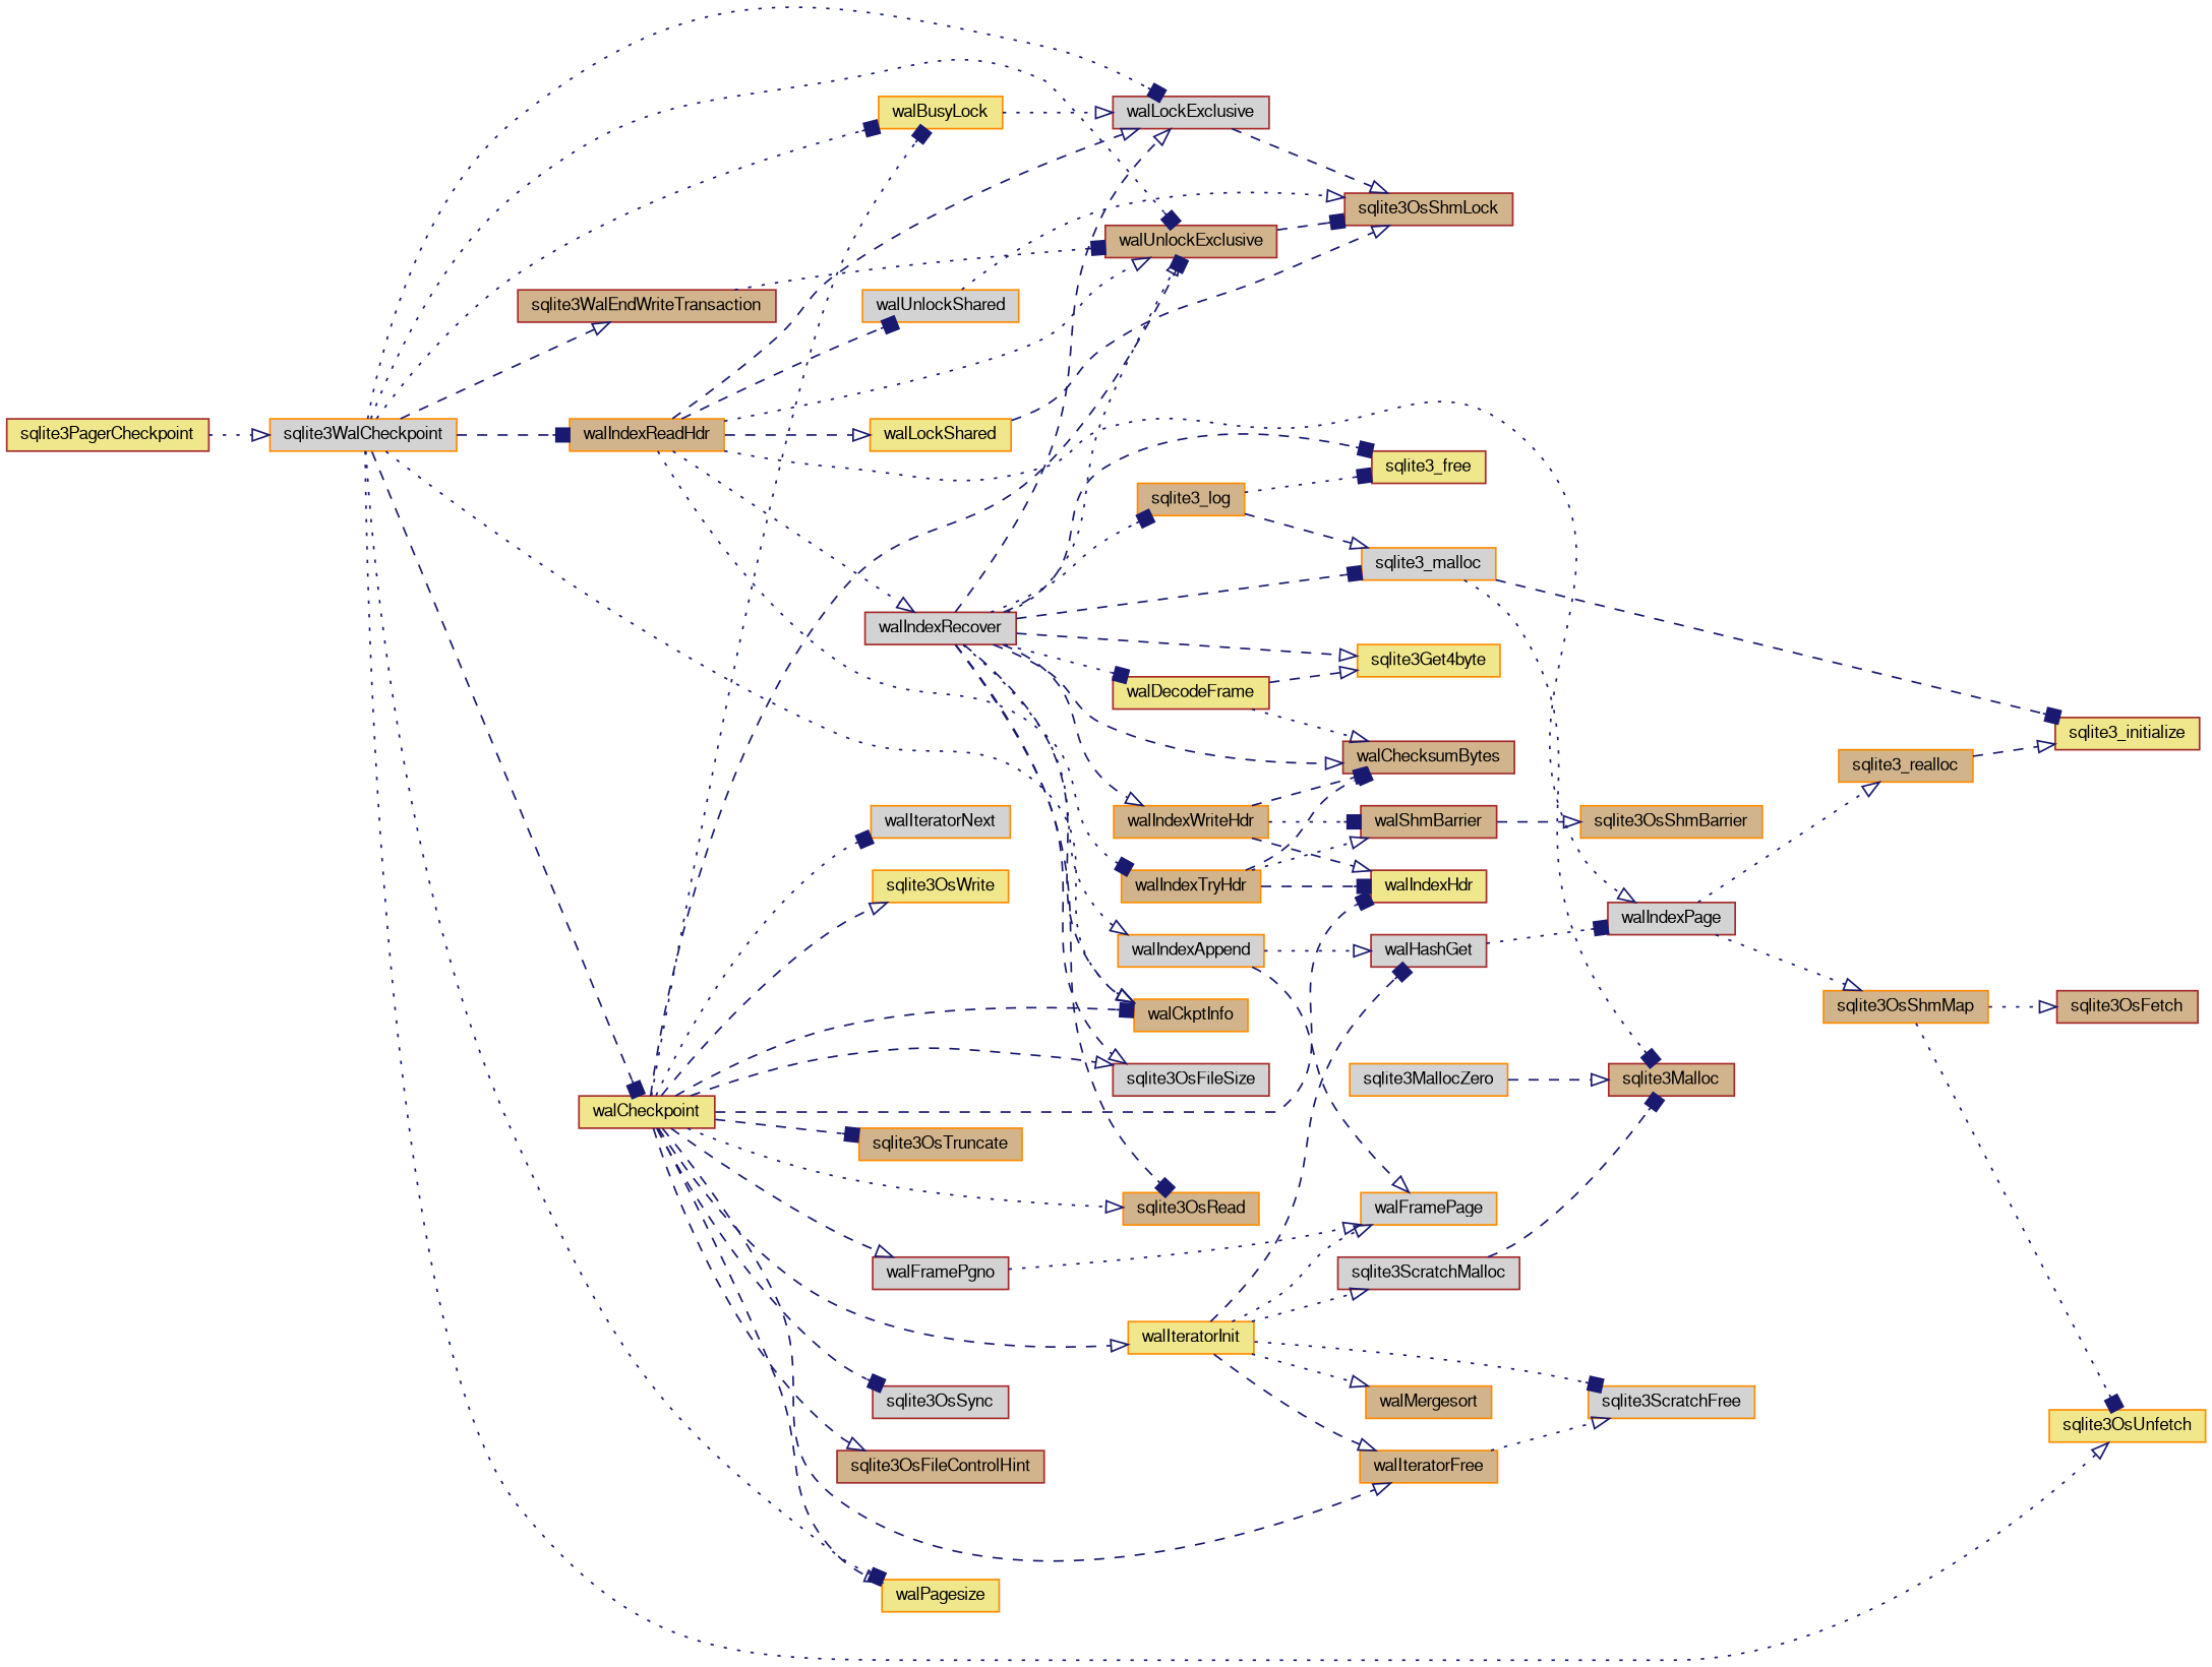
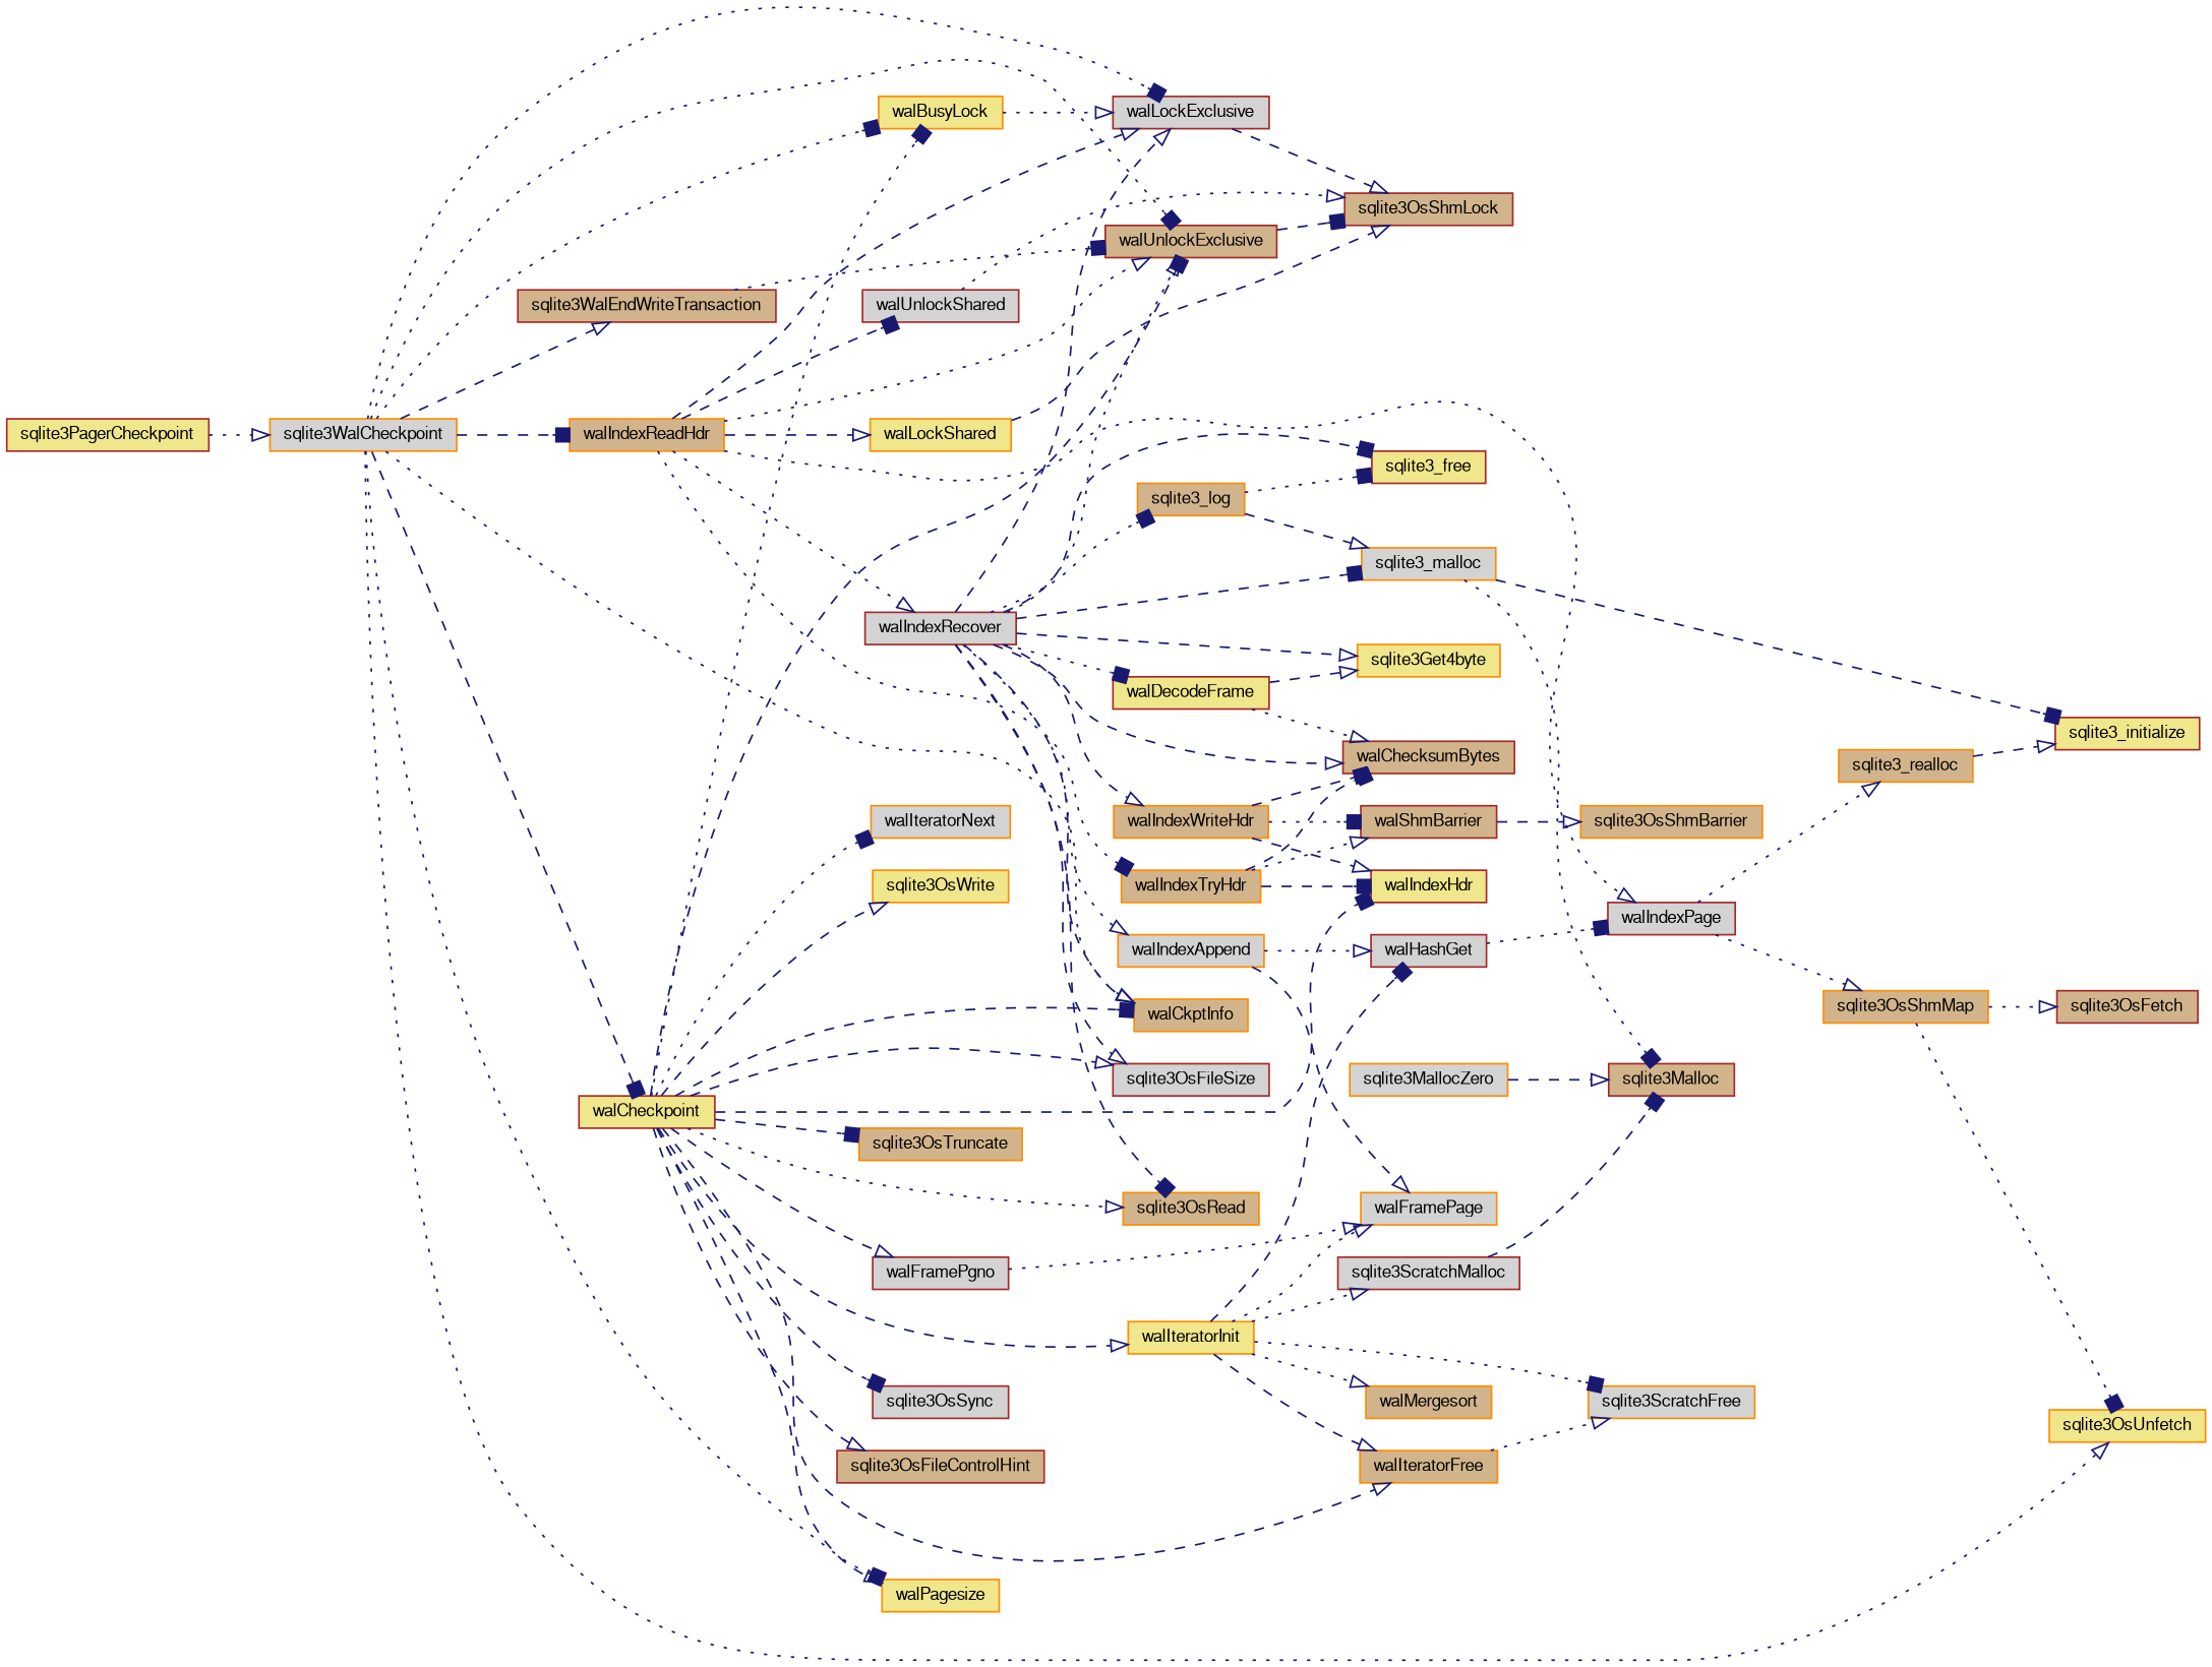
  digraph {
    rankdir=LR
    node [color=darkorange fillcolor=tan fontname=FreeSans fontsize=10 shape=record style=filled]
    edge [arrowhead=onormal color=midnightblue fontname=FreeSans fontsize=10 labelfontname=FreeSans labelfontsize=10 style=dashed]
    n1 [color=brown fillcolor=khaki fontcolor=black height=0.2 label=sqlite3PagerCheckpoint width=0.4]
    n2 [fillcolor=lightgrey height=0.2 label=sqlite3WalCheckpoint width=0.4]
    n3 [color=brown fillcolor=lightgrey height=0.2 label=walLockExclusive width=0.4]
    n4 [fillcolor=khaki height=0.2 label=walBusyLock width=0.4]
    n5 [height=0.2 label=walIndexReadHdr width=0.4]
    n6 [fillcolor=khaki height=0.2 label=sqlite3OsUnfetch width=0.4]
    n7 [height=0.2 label=walCkptInfo width=0.4]
    n8 [color=brown height=0.2 label=walUnlockExclusive width=0.4]
    n9 [fillcolor=khaki height=0.2 label=walPagesize width=0.4]
    n10 [color=brown fillcolor=khaki height=0.2 label=walCheckpoint width=0.4]
    n11 [color=brown height=0.2 label=sqlite3WalEndWriteTransaction width=0.4]
    n12 [color=brown height=0.2 label=sqlite3OsShmLock width=0.4]
    n13 [color=brown fillcolor=lightgrey height=0.2 label=walIndexPage width=0.4]
    n14 [height=0.2 label=walIndexTryHdr width=0.4]
    n15 [fillcolor=khaki height=0.2 label=walLockShared width=0.4]
-   n16 [fillcolor=lightgrey height=0.2 label=walUnlockShared width=0.4]
+   n16 [color=brown fillcolor=lightgrey height=0.2 label=walUnlockShared width=0.4]
    n17 [color=brown fillcolor=lightgrey height=0.2 label=walIndexRecover width=0.4]
    n18 [color=brown fillcolor=khaki height=0.2 label=walIndexHdr width=0.4]
    n19 [color=brown fillcolor=lightgrey height=0.2 label=sqlite3OsFileSize width=0.4]
    n20 [height=0.2 label=sqlite3OsRead width=0.4]
    n21 [fillcolor=khaki height=0.2 label=walIteratorInit width=0.4]
    n22 [height=0.2 label=walIteratorFree width=0.4]
    n23 [color=brown fillcolor=lightgrey height=0.2 label=sqlite3OsSync width=0.4]
    n24 [color=brown height=0.2 label=sqlite3OsFileControlHint width=0.4]
    n25 [fillcolor=lightgrey height=0.2 label=walIteratorNext width=0.4]
    n26 [color=brown fillcolor=lightgrey height=0.2 label=walFramePgno width=0.4]
    n27 [fillcolor=khaki height=0.2 label=sqlite3OsWrite width=0.4]
    n28 [height=0.2 label=sqlite3OsTruncate width=0.4]
    n29 [height=0.2 label=sqlite3_realloc width=0.4]
    n30 [height=0.2 label=sqlite3OsShmMap width=0.4]
    n31 [color=brown height=0.2 label=walShmBarrier width=0.4]
    n32 [color=brown height=0.2 label=walChecksumBytes width=0.4]
    n33 [color=brown fillcolor=khaki height=0.2 label=sqlite3_free width=0.4]
    n34 [fillcolor=khaki height=0.2 label=sqlite3Get4byte width=0.4]
    n35 [fillcolor=lightgrey height=0.2 label=sqlite3_malloc width=0.4]
    n36 [color=brown fillcolor=khaki height=0.2 label=walDecodeFrame width=0.4]
    n37 [fillcolor=lightgrey height=0.2 label=walIndexAppend width=0.4]
    n38 [height=0.2 label=walIndexWriteHdr width=0.4]
    n39 [height=0.2 label=sqlite3_log width=0.4]
    n40 [color=brown fillcolor=khaki height=0.2 label=sqlite3_initialize width=0.4]
    n41 [fillcolor=lightgrey height=0.2 label=sqlite3MallocZero width=0.4]
    n42 [color=brown height=0.2 label=sqlite3Malloc width=0.4]
    n43 [color=brown height=0.2 label=sqlite3OsFetch width=0.4]
    n44 [height=0.2 label=sqlite3OsShmBarrier width=0.4]
    n45 [color=brown fillcolor=lightgrey height=0.2 label=walHashGet width=0.4]
    n46 [fillcolor=lightgrey height=0.2 label=walFramePage width=0.4]
    n47 [color=brown fillcolor=lightgrey height=0.2 label=sqlite3ScratchMalloc width=0.4]
    n48 [height=0.2 label=walMergesort width=0.4]
    n49 [fillcolor=lightgrey height=0.2 label=sqlite3ScratchFree width=0.4]
    n1 -> n2 [style=dotted]
    n2 -> n3 [arrowhead=box style=dotted]
    n2 -> n4 [arrowhead=box style=dotted]
    n2 -> n5 [arrowhead=box]
    n2 -> n6 [style=dotted]
    n2 -> n7 [style=dotted]
    n2 -> n8 [arrowhead=box style=dotted]
    n2 -> n9 [arrowhead=box style=dotted]
    n2 -> n10 [arrowhead=box]
    n2 -> n11
    n3 -> n12
    n4 -> n3 [style=dotted]
    n5 -> n3
    n5 -> n8 [style=dotted]
    n5 -> n13 [style=dotted]
    n5 -> n14 [arrowhead=box style=dotted]
    n5 -> n15
    n5 -> n16 [arrowhead=box]
    n5 -> n17 [style=dotted]
    n8 -> n12 [arrowhead=box]
    n10 -> n4 [arrowhead=box style=dotted]
    n10 -> n7 [arrowhead=box]
    n10 -> n8 [arrowhead=box]
    n10 -> n9
    n10 -> n18 [arrowhead=box]
    n10 -> n19
    n10 -> n20 [style=dotted]
    n10 -> n21
    n10 -> n22
    n10 -> n23 [arrowhead=box]
    n10 -> n24
    n10 -> n25 [arrowhead=box style=dotted]
    n10 -> n26
    n10 -> n27
    n10 -> n28 [arrowhead=box]
    n11 -> n8 [arrowhead=box style=dotted]
    n13 -> n29 [style=dotted]
    n13 -> n30 [style=dotted]
    n14 -> n18 [arrowhead=box]
    n14 -> n31 [style=dotted]
    n14 -> n32 [arrowhead=box]
    n15 -> n12
    n16 -> n12 [style=dotted]
    n17 -> n3
    n17 -> n7
    n17 -> n8 [style=dotted]
    n17 -> n19
    n17 -> n20 [arrowhead=box]
    n17 -> n32
    n17 -> n33 [arrowhead=box]
    n17 -> n34
    n17 -> n35 [arrowhead=box]
    n17 -> n36 [arrowhead=box style=dotted]
    n17 -> n37 [style=dotted]
    n17 -> n38
    n17 -> n39 [arrowhead=box style=dotted]
    n21 -> n22
    n21 -> n45 [arrowhead=box]
    n21 -> n46 [style=dotted]
    n21 -> n47 [style=dotted]
    n21 -> n48 [style=dotted]
    n21 -> n49 [arrowhead=box style=dotted]
    n22 -> n49 [style=dotted]
    n26 -> n46 [style=dotted]
    n29 -> n40
    n30 -> n6 [arrowhead=box style=dotted]
    n30 -> n43 [style=dotted]
    n31 -> n44
    n35 -> n40 [arrowhead=box]
    n35 -> n42 [arrowhead=box style=dotted]
    n36 -> n32 [style=dotted]
    n36 -> n34
    n37 -> n45 [style=dotted]
    n37 -> n46
    n38 -> n18
    n38 -> n31 [arrowhead=box style=dotted]
    n38 -> n32 [arrowhead=box]
    n39 -> n33 [arrowhead=box style=dotted]
    n39 -> n35
    n41 -> n42
    n45 -> n13 [arrowhead=box style=dotted]
    n47 -> n42 [arrowhead=box]
  }
